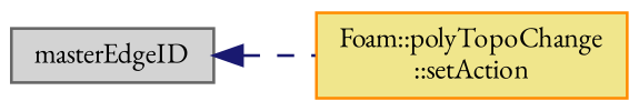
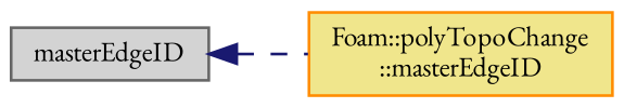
  digraph {
    rankdir=LR
    fontname="EB Garamond"
    node [fontname="EB Garamond" fontsize=10 shape=record style=filled]
    n1 [color=gray40 fillcolor=lightgrey fontcolor=black height=0.2 label=masterEdgeID width=0.4]
-   n2 [color=darkorange height=0.2 label="Foam::polyTopoChange\l::setAction" width=0.4 fillcolor=khaki]
+   n2 [color=darkorange height=0.2 label="Foam::polyTopoChange\l::masterEdgeID" width=0.4 fillcolor=khaki]
    n1 -> n2 [color=midnightblue dir=back fontname="EB Garamond" fontsize=10 labelfontname=Helvetica labelfontsize=10 style=dashed]
  }
